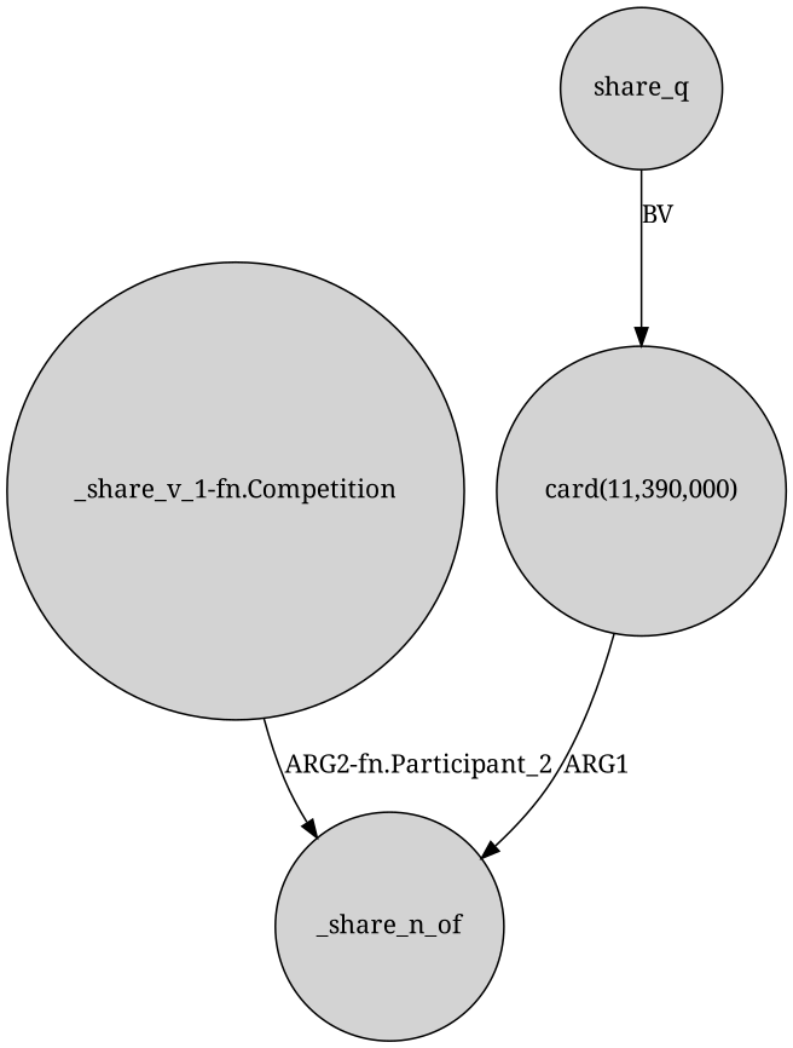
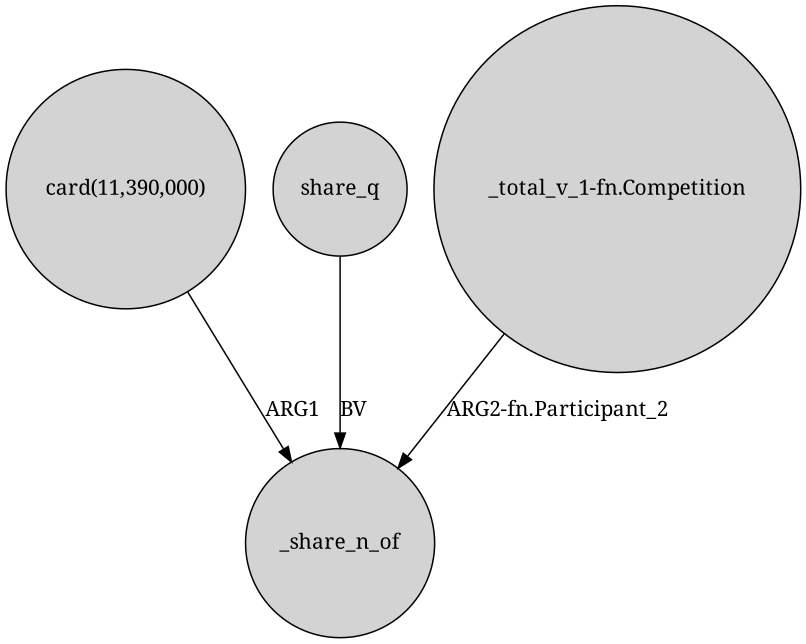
  digraph {
    fontname="Noto Serif"
    node [fontname="Noto Serif" shape=circle style=filled]
    edge [fontname="Noto Serif"]
    "card(11,390,000)"
    _share_n_of
    n3 [label=share_q]
-   "_total_v_1-fn.Competition" [label="_share_v_1-fn.Competition"]
+   "_total_v_1-fn.Competition"
    "card(11,390,000)" -> _share_n_of [label=ARG1]
-   n3 -> "card(11,390,000)" [label=BV]
+   n3 -> _share_n_of [label=BV]
    "_total_v_1-fn.Competition" -> _share_n_of [label="ARG2-fn.Participant_2"]
  }
